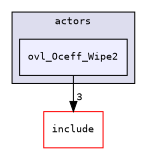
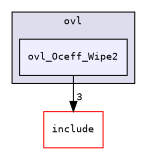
  digraph {
    compound=true
    fontname="DejaVu Sans Mono"
    node [fontname="DejaVu Sans Mono" fontsize=10 shape=box style=filled]
    n1 [fillcolor="#eeeeff" label=ovl_Oceff_Wipe2 pencolor=black]
    n2 [color=red fillcolor=white label=include]
    subgraph cluster_1 {
      bgcolor="#ddddee"
      fontsize=10
-     label=actors
+     label=ovl
      pencolor=black
      n1
    }
    n1 -> n2 [headlabel=3 labeldistance=1.5 labelfontname=Helvetica labelfontsize=10 fontname="DejaVu Sans Mono"]
  }
